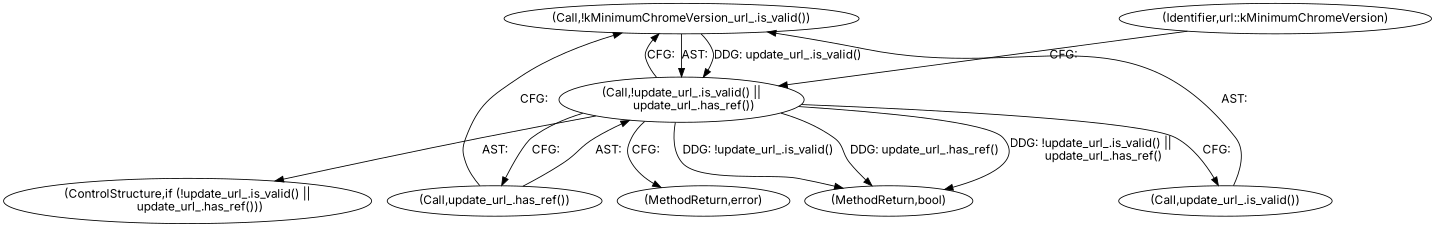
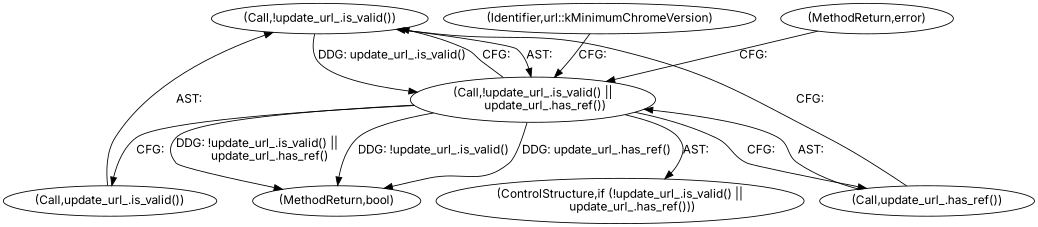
  digraph {
    fontname=Inter
    node [fontname=Inter]
    edge [fontname=Inter]
-   n1 [label="(Call,!kMinimumChromeVersion_url_.is_valid())"]
+   n1 [label="(Call,!update_url_.is_valid())"]
    n2 [label="(Call,!update_url_.is_valid() ||\n        update_url_.has_ref())"]
    n3 [label="(Call,update_url_.is_valid())"]
    n4 [label="(MethodReturn,bool)"]
    n5 [label="(ControlStructure,if (!update_url_.is_valid() ||\n        update_url_.has_ref()))"]
    n6 [label="(Call,update_url_.has_ref())"]
    n7 [label="(Identifier,url::kMinimumChromeVersion)"]
    n8 [label="(MethodReturn,error)"]
    n1 -> n2 [label="AST: "]
    n1 -> n2 [label="DDG: update_url_.is_valid()"]
    n2 -> n1 [label="CFG: "]
    n2 -> n3 [label="CFG: "]
    n2 -> n4 [label="DDG: !update_url_.is_valid() ||\n        update_url_.has_ref()"]
    n2 -> n4 [label="DDG: !update_url_.is_valid()"]
    n2 -> n4 [label="DDG: update_url_.has_ref()"]
    n2 -> n5 [label="AST: "]
    n2 -> n6 [label="CFG: "]
    n3 -> n1 [label="AST: "]
    n6 -> n1 [label="CFG: "]
    n6 -> n2 [label="AST: "]
    n7 -> n2 [label="CFG: "]
-   n2 -> n8 [label="CFG: "]
+   n8 -> n2 [label="CFG: "]
  }
